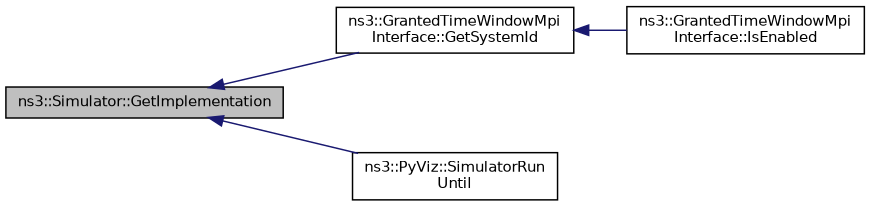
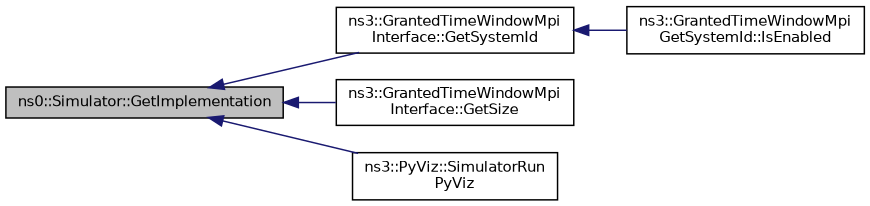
  digraph {
    rankdir=LR
    node [color=black fillcolor=white fontname=Helvetica fontsize=10 shape=record style=filled]
    edge [color=midnightblue dir=back fontname=Helvetica fontsize=10 labelfontname=Helvetica labelfontsize=10 style=solid]
-   n1 [fillcolor=grey75 fontcolor=black height=0.2 label="ns3::Simulator::GetImplementation" width=0.4]
+   n1 [fillcolor=grey75 fontcolor=black height=0.2 label="ns0::Simulator::GetImplementation" width=0.4]
    n2 [height=0.2 label="ns3::GrantedTimeWindowMpi\lInterface::GetSystemId" width=0.4]
-   n4 [height=0.2 label="ns3::PyViz::SimulatorRun\lUntil" width=0.4]
-   n5 [height=0.2 label="ns3::GrantedTimeWindowMpi\lInterface::IsEnabled" width=0.4]
+   n3 [height=0.2 label="ns3::GrantedTimeWindowMpi\lInterface::GetSize" width=0.4]
+   n4 [height=0.2 label="ns3::PyViz::SimulatorRun\lPyViz" width=0.4]
+   n5 [height=0.2 label="ns3::GrantedTimeWindowMpi\lGetSystemId::IsEnabled" width=0.4]
    n1 -> n2
+   n1 -> n3
    n1 -> n4
    n2 -> n5
  }
